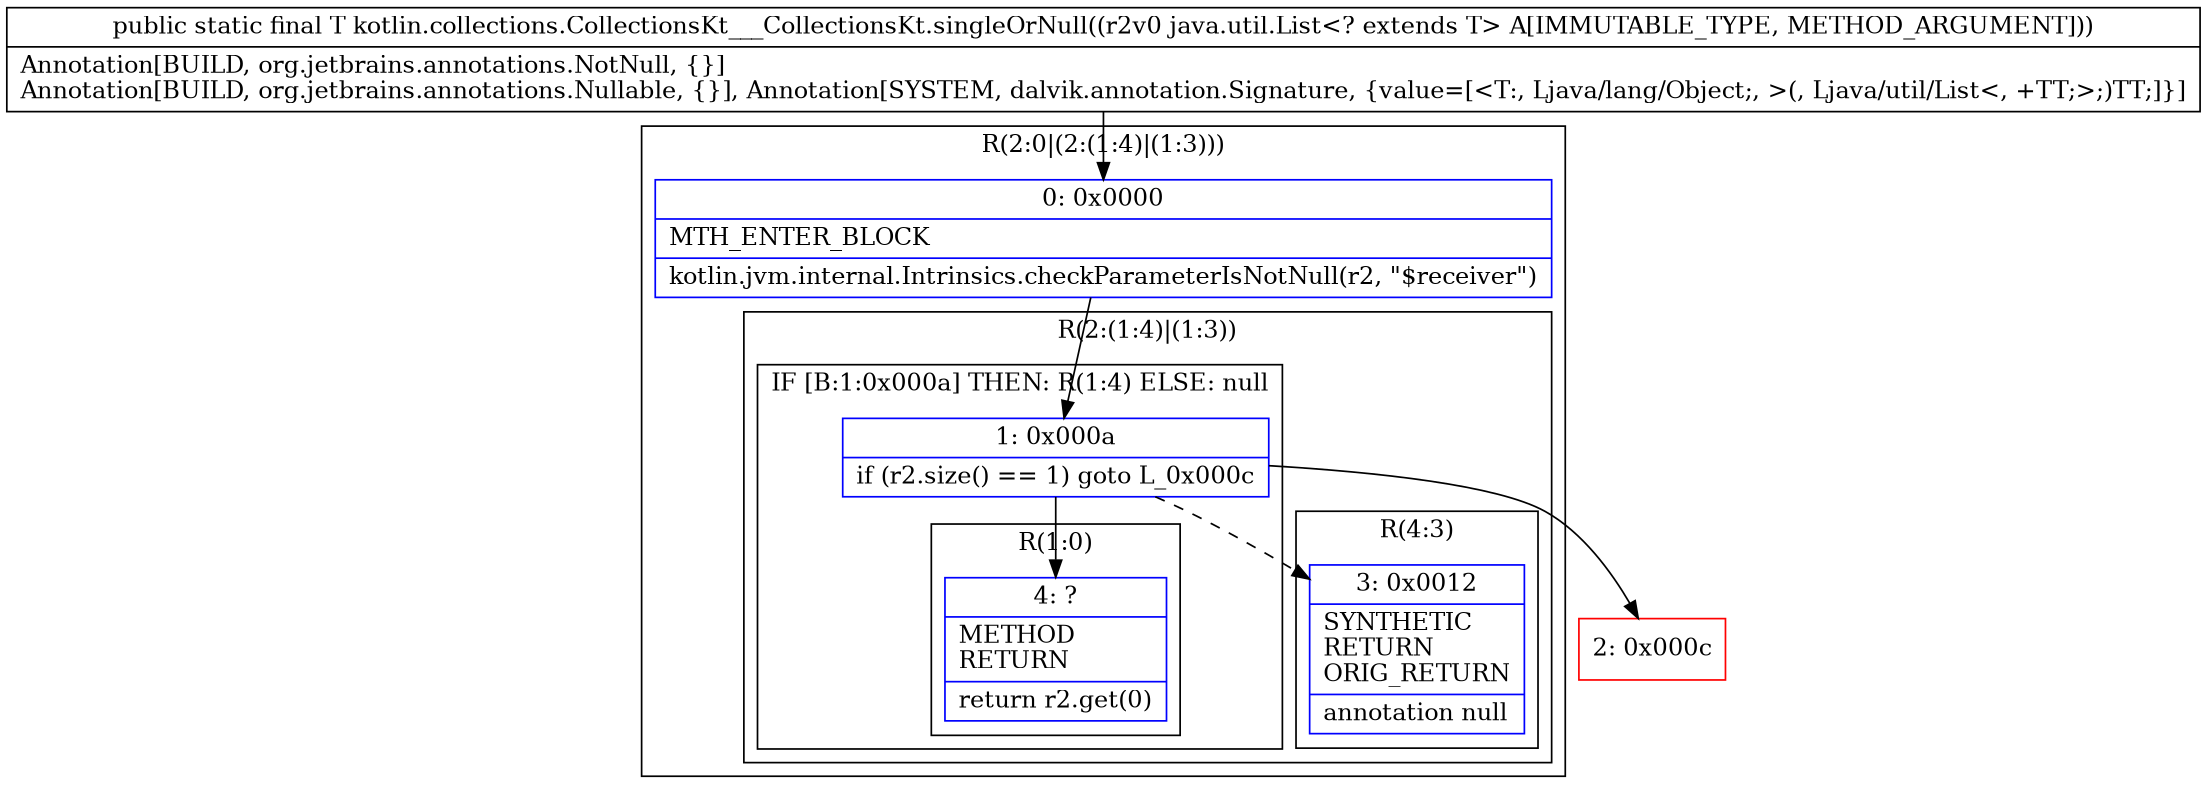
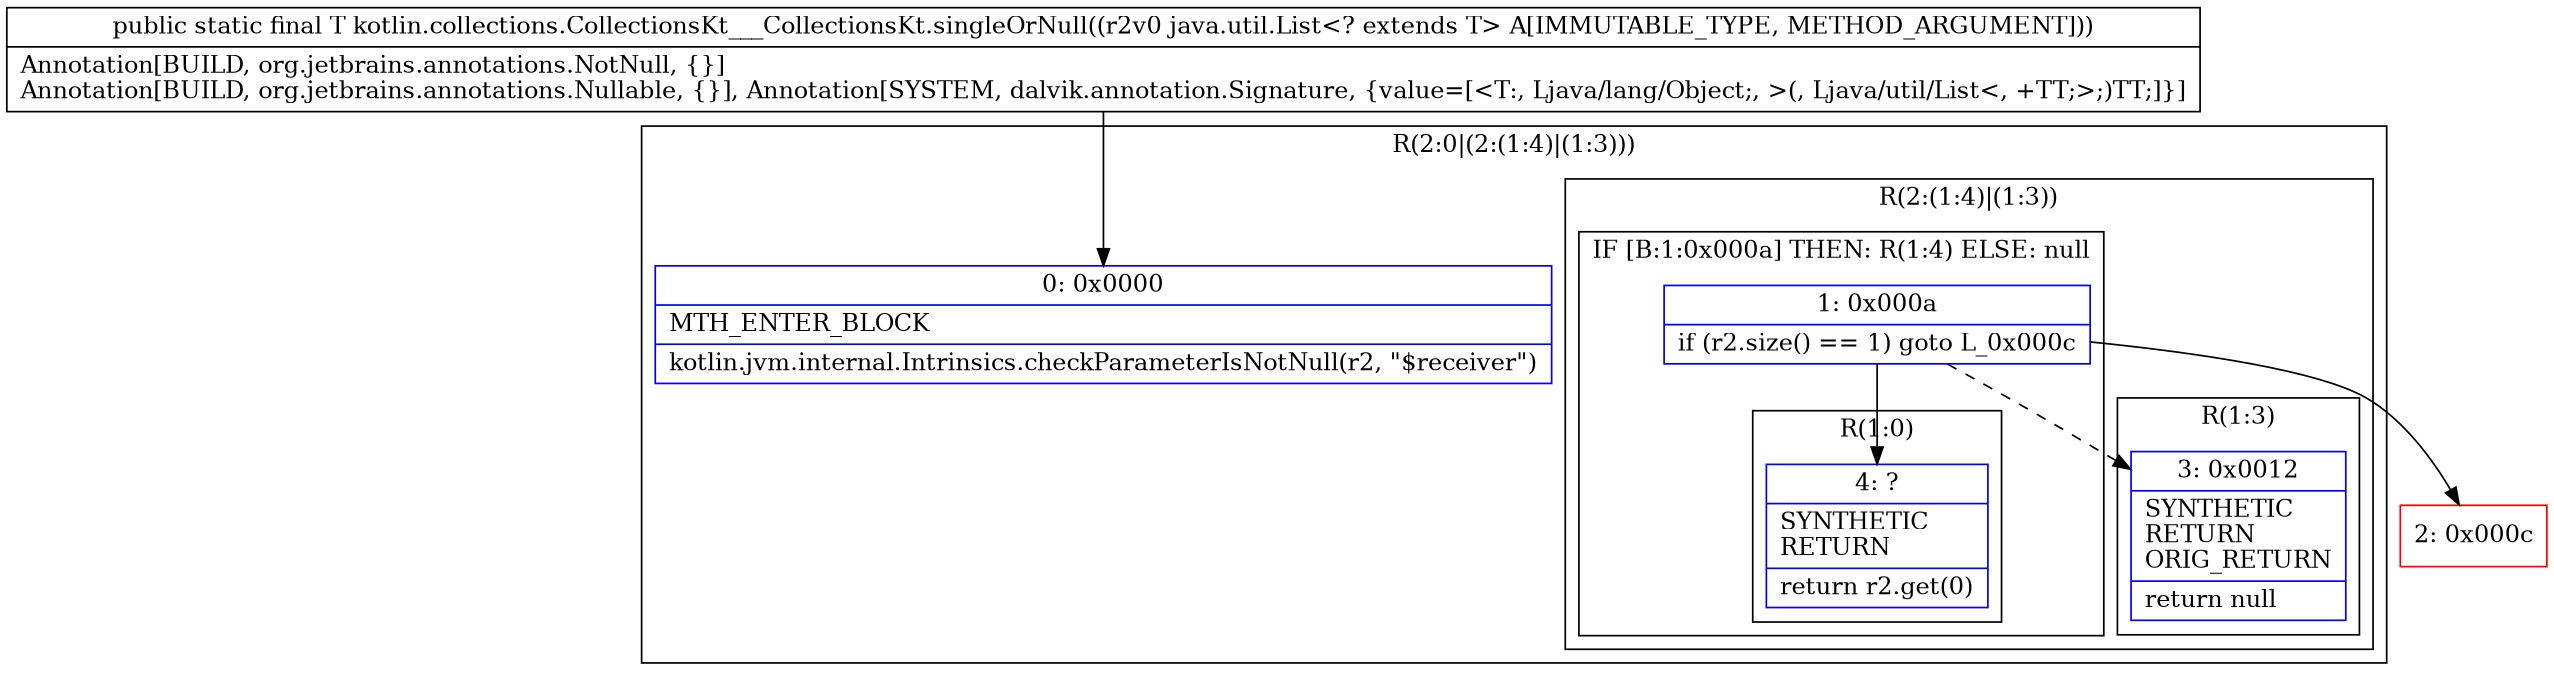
  digraph {
    node [color=blue shape=record]
-   n1 [label="{4\:\ ?|METHOD\lRETURN\l|return r2.get(0)\l}"]
+   n1 [label="{4\:\ ?|SYNTHETIC\lRETURN\l|return r2.get(0)\l}"]
    n2 [label="{1\:\ 0x000a|if (r2.size() == 1) goto L_0x000c\l}"]
-   n3 [label="{3\:\ 0x0012|SYNTHETIC\lRETURN\lORIG_RETURN\l|annotation null\l}"]
+   n3 [label="{3\:\ 0x0012|SYNTHETIC\lRETURN\lORIG_RETURN\l|return null\l}"]
    n4 [label="{0\:\ 0x0000|MTH_ENTER_BLOCK\l|kotlin.jvm.internal.Intrinsics.checkParameterIsNotNull(r2, \"$receiver\")\l}"]
    n5 [color=red label="{2\:\ 0x000c}"]
    n6 [label="{public static final T kotlin.collections.CollectionsKt___CollectionsKt.singleOrNull((r2v0 java.util.List\<? extends T\> A[IMMUTABLE_TYPE, METHOD_ARGUMENT]))  | Annotation[BUILD, org.jetbrains.annotations.NotNull, \{\}]\lAnnotation[BUILD, org.jetbrains.annotations.Nullable, \{\}], Annotation[SYSTEM, dalvik.annotation.Signature, \{value=[\<T:, Ljava\/lang\/Object;, \>(, Ljava\/util\/List\<, +TT;\>;)TT;]\}]\l}" color=""]
    subgraph cluster_1 {
      label="R(2:0|(2:(1:4)|(1:3)))"
      n4
      subgraph cluster_2 {
        label="R(2:(1:4)|(1:3))"
        subgraph cluster_3 {
          label="IF [B:1:0x000a] THEN: R(1:4) ELSE: null"
          n2
          subgraph cluster_4 {
            label="R(1:0)"
            n1
          }
        }
        subgraph cluster_5 {
-         label="R(4:3)"
+         label="R(1:3)"
          n3
        }
      }
    }
    n2 -> n1
    n2 -> n3 [style=dashed]
    n2 -> n5
-   n4 -> n2
    n6 -> n4
  }
